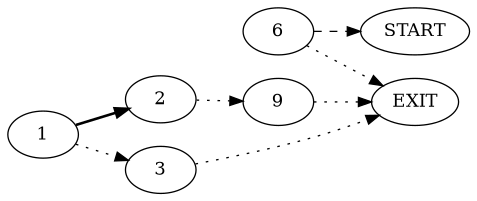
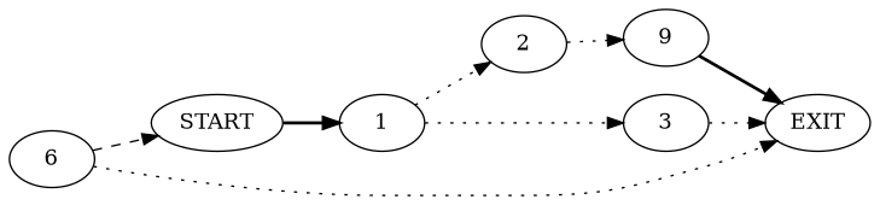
  digraph {
    rankdir=LR
    edge [style=dotted]
    n1 [label=START]
    1
    2
    3
    6
    n6 [label=EXIT]
    n7 [label=9]
-   1 -> 2 [style=bold]
+   n1 -> 1 [style=bold]
+   1 -> 2
    1 -> 3
    2 -> n7
    3 -> n6
    6 -> n1 [style=dashed]
    6 -> n6
-   n7 -> n6
+   n7 -> n6 [style=bold]
  }
